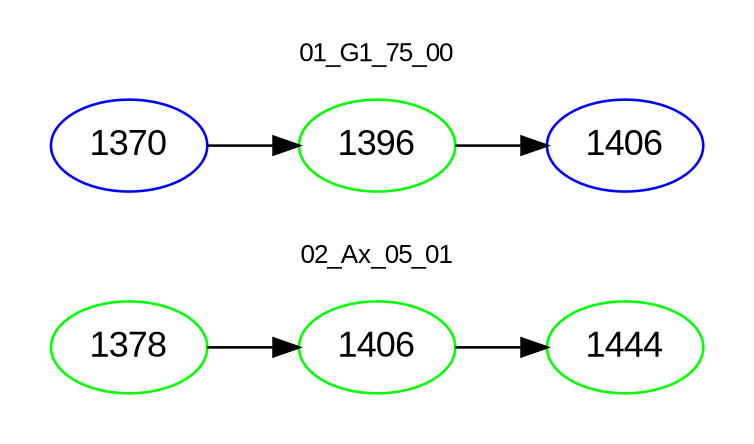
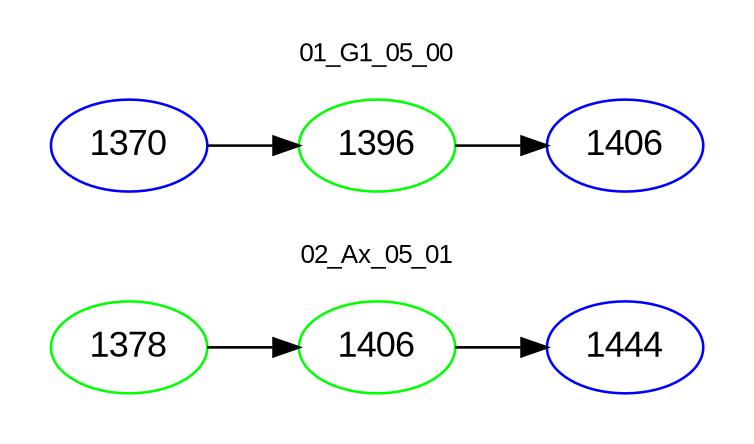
  digraph {
    fontname="Liberation Sans"
    rankdir=LR
    node [color=green fontname="Liberation Sans"]
    edge [color=black fontname="Liberation Sans"]
    n1 [label=1378]
    n2 [label=1406]
-   n3 [label=1444]
+   n3 [color=blue label=1444]
    n4 [color=blue label=1370]
    n5 [label=1396]
    n6 [color=blue label=1406]
    subgraph cluster_1 {
      color=white
      fontsize=10
      label="02_Ax_05_01"
      n1
      n2
      n3
    }
    subgraph cluster_2 {
      color=white
      fontsize=10
-     label="01_G1_75_00"
+     label="01_G1_05_00"
      n4
      n5
      n6
    }
    n1 -> n2
    n2 -> n3
    n4 -> n5
    n5 -> n6
  }
